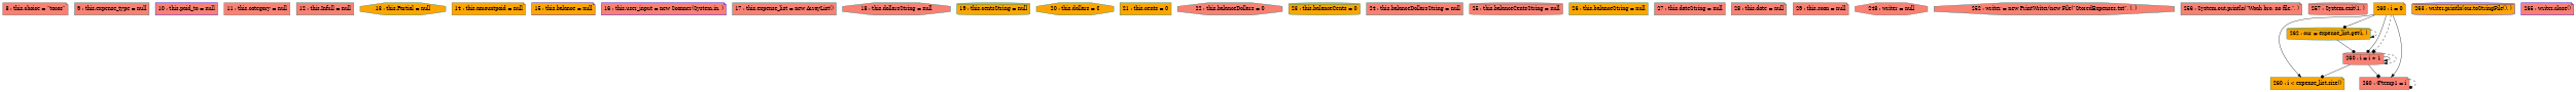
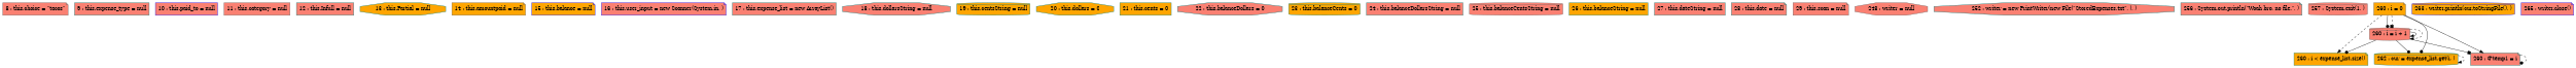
  digraph {
    node [color=teal fillcolor=salmon shape=note style=filled]
    edge [arrowhead=normal]
    "8 : this.choice = \"tacos\"" [color=gray40]
    "9 : this.expense_type = null" [shape=box]
    "10 : this.paid_to = null" [color=blue shape=box]
    "11 : this.category = null" [color=gray40 shape=box]
    "12 : this.Infull = null" [shape=box]
    "13 : this.Partial = null" [fillcolor=orange shape=octagon]
    "14 : this.amountpaid = null" [color=gray40 fillcolor=orange]
    "15 : this.balance = null" [color=blue fillcolor=orange]
    "16 : this.user_input = new Scanner(System.in, )" [color=blue]
    "17 : this.expense_list = new ArrayList()" [shape=box]
    "18 : this.dollarsString = null" [shape=octagon]
    "19 : this.centsString = null" [fillcolor=orange shape=cylinder]
    "20 : this.dollars = 0" [fillcolor=orange shape=octagon]
    "21 : this.cents = 0" [fillcolor=orange shape=box]
    "22 : this.balanceDollars = 0" [shape=octagon]
    "23 : this.balanceCents = 0" [fillcolor=orange shape=cylinder]
    "24 : this.balanceDollarsString = null" [shape=box]
    "25 : this.balanceCentsString = null" [color=gray40 shape=cylinder]
    "26 : this.balanceString = null" [fillcolor=orange shape=box]
    "27 : this.dateString = null" [shape=box]
    "28 : this.date = null"
    "29 : this.scan = null" [color=gray40]
    "248 : writer = null" [color=gray40 shape=octagon]
    "252 : writer = new PrintWriter(new File(\"StoredExpenses.txt\", ), )" [shape=octagon]
    "256 : System.out.println(\"Woah bro, no file.\", )"
    "257 : System.exit(1, )" [color=gray40 shape=cylinder]
    "260 : i = 0" [color=gray40 fillcolor=orange]
    "260 : i < expense_list.size()" [fillcolor=orange]
    "262 : cur = expense_list.get(i, )" [fillcolor=orange shape=cylinder]
    "260 : @temp1 = i"
    "260 : i = i + 1" [color=gray40 shape=cylinder]
    "263 : writer.println(cur.toStringFile(), )" [color=blue fillcolor=orange shape=cylinder]
    "265 : writer.close()" [color=blue]
-   "260 : i = 0" -> "260 : i < expense_list.size()"
+   "260 : i = 0" -> "260 : i < expense_list.size()" [style=dashed]
    "260 : i = 0" -> "262 : cur = expense_list.get(i, )" [arrowhead=dot]
    "260 : i = 0" -> "260 : @temp1 = i"
    "260 : i = 0" -> "260 : i = i + 1" [arrowhead=dot]
    "260 : i = 0" -> "260 : i = i + 1" [arrowhead=box style=dashed]
    "262 : cur = expense_list.get(i, )" -> "262 : cur = expense_list.get(i, )" [style=dashed]
    "260 : @temp1 = i" -> "260 : @temp1 = i" [arrowhead=dot style=dashed]
    "260 : i = i + 1" -> "260 : i < expense_list.size()" [arrowhead=dot]
-   "262 : cur = expense_list.get(i, )" -> "260 : i = i + 1" [arrowhead=dot]
+   "260 : i = i + 1" -> "262 : cur = expense_list.get(i, )" [arrowhead=dot]
    "260 : i = i + 1" -> "260 : @temp1 = i" [arrowhead=box]
    "260 : i = i + 1" -> "260 : i = i + 1"
    "260 : i = i + 1" -> "260 : i = i + 1" [style=dashed]
  }
